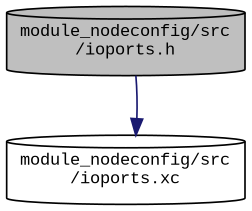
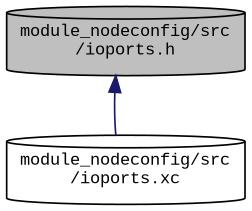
  digraph {
    fontname="Liberation Mono"
    node [color=black fontname="Liberation Mono" fontsize=10 shape=cylinder style=filled]
    n1 [fillcolor=grey75 fontcolor=black height=0.2 label="module_nodeconfig/src\l/ioports.h" width=0.4]
    n2 [fillcolor=white height=0.2 label="module_nodeconfig/src\l/ioports.xc" width=0.4]
-   n2 -> n1 [color=midnightblue dir=back fontname="Liberation Mono" fontsize=10 labelfontname=Helvetica labelfontsize=10 style=solid]
+   n1 -> n2 [color=midnightblue dir=back fontname="Liberation Mono" fontsize=10 labelfontname=Helvetica labelfontsize=10 style=solid]
  }
